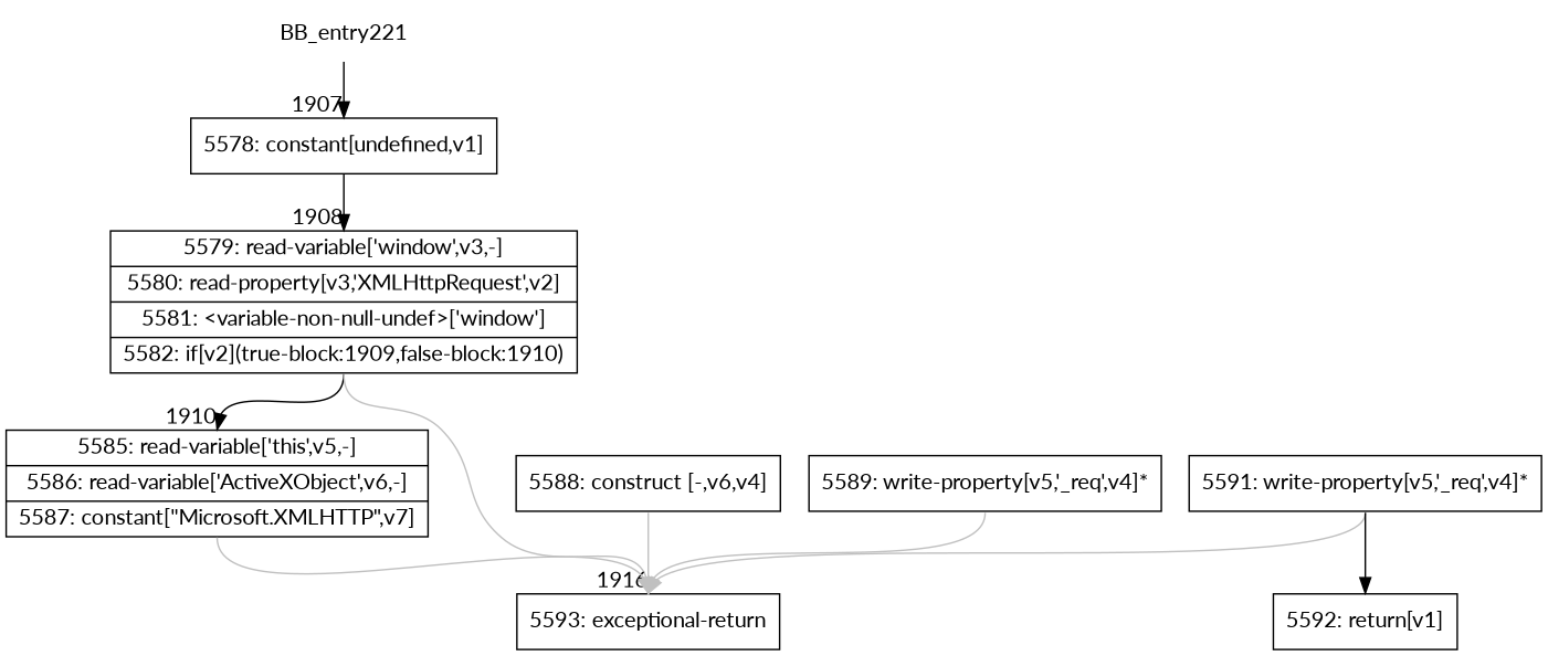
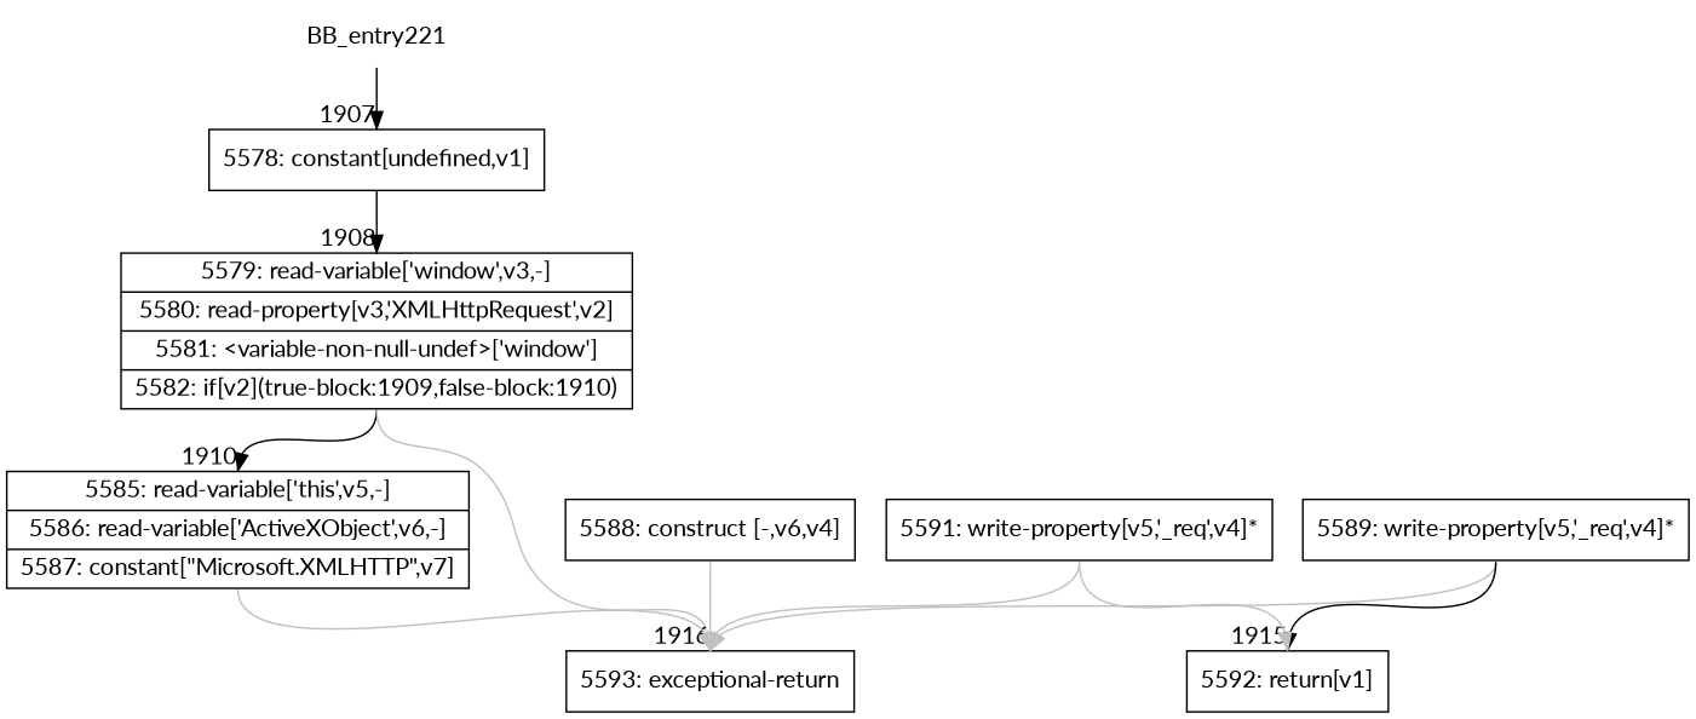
  digraph {
    fontname=Lato
    rankdir=TD
    node [fontname=Lato shape=record]
    edge [fontname=Lato headport=n tailport=s]
    BB_entry221 [shape=none]
    n2 [label="{5578: constant[undefined,v1]}"]
    n3 [label="{5579: read-variable['window',v3,-]|5580: read-property[v3,'XMLHttpRequest',v2]|5581: \<variable-non-null-undef\>['window']|5582: if[v2](true-block:1909,false-block:1910)}"]
    n4 [label="{5585: read-variable['this',v5,-]|5586: read-variable['ActiveXObject',v6,-]|5587: constant[\"Microsoft.XMLHTTP\",v7]}"]
    n5 [label="{5593: exceptional-return}"]
    n6 [label="{5588: construct [-,v6,v4]}"]
    n7 [label="{5589: write-property[v5,'_req',v4]*}"]
    n8 [label="{5592: return[v1]}"]
    n9 [label="{5591: write-property[v5,'_req',v4]*}"]
    BB_entry221 -> n2 [headlabel="    1907"]
    n2 -> n3 [headlabel="      1908"]
    n3 -> n4 [headlabel="      1910"]
    n3 -> n5 [color=gray headlabel="      1916"]
    n4 -> n5 [color=gray]
    n6 -> n5 [color=gray]
    n7 -> n5 [color=gray]
+   n7 -> n8 [headlabel="      1915"]
    n9 -> n5 [color=gray]
-   n9 -> n8
+   n9 -> n8 [color=gray]
  }
